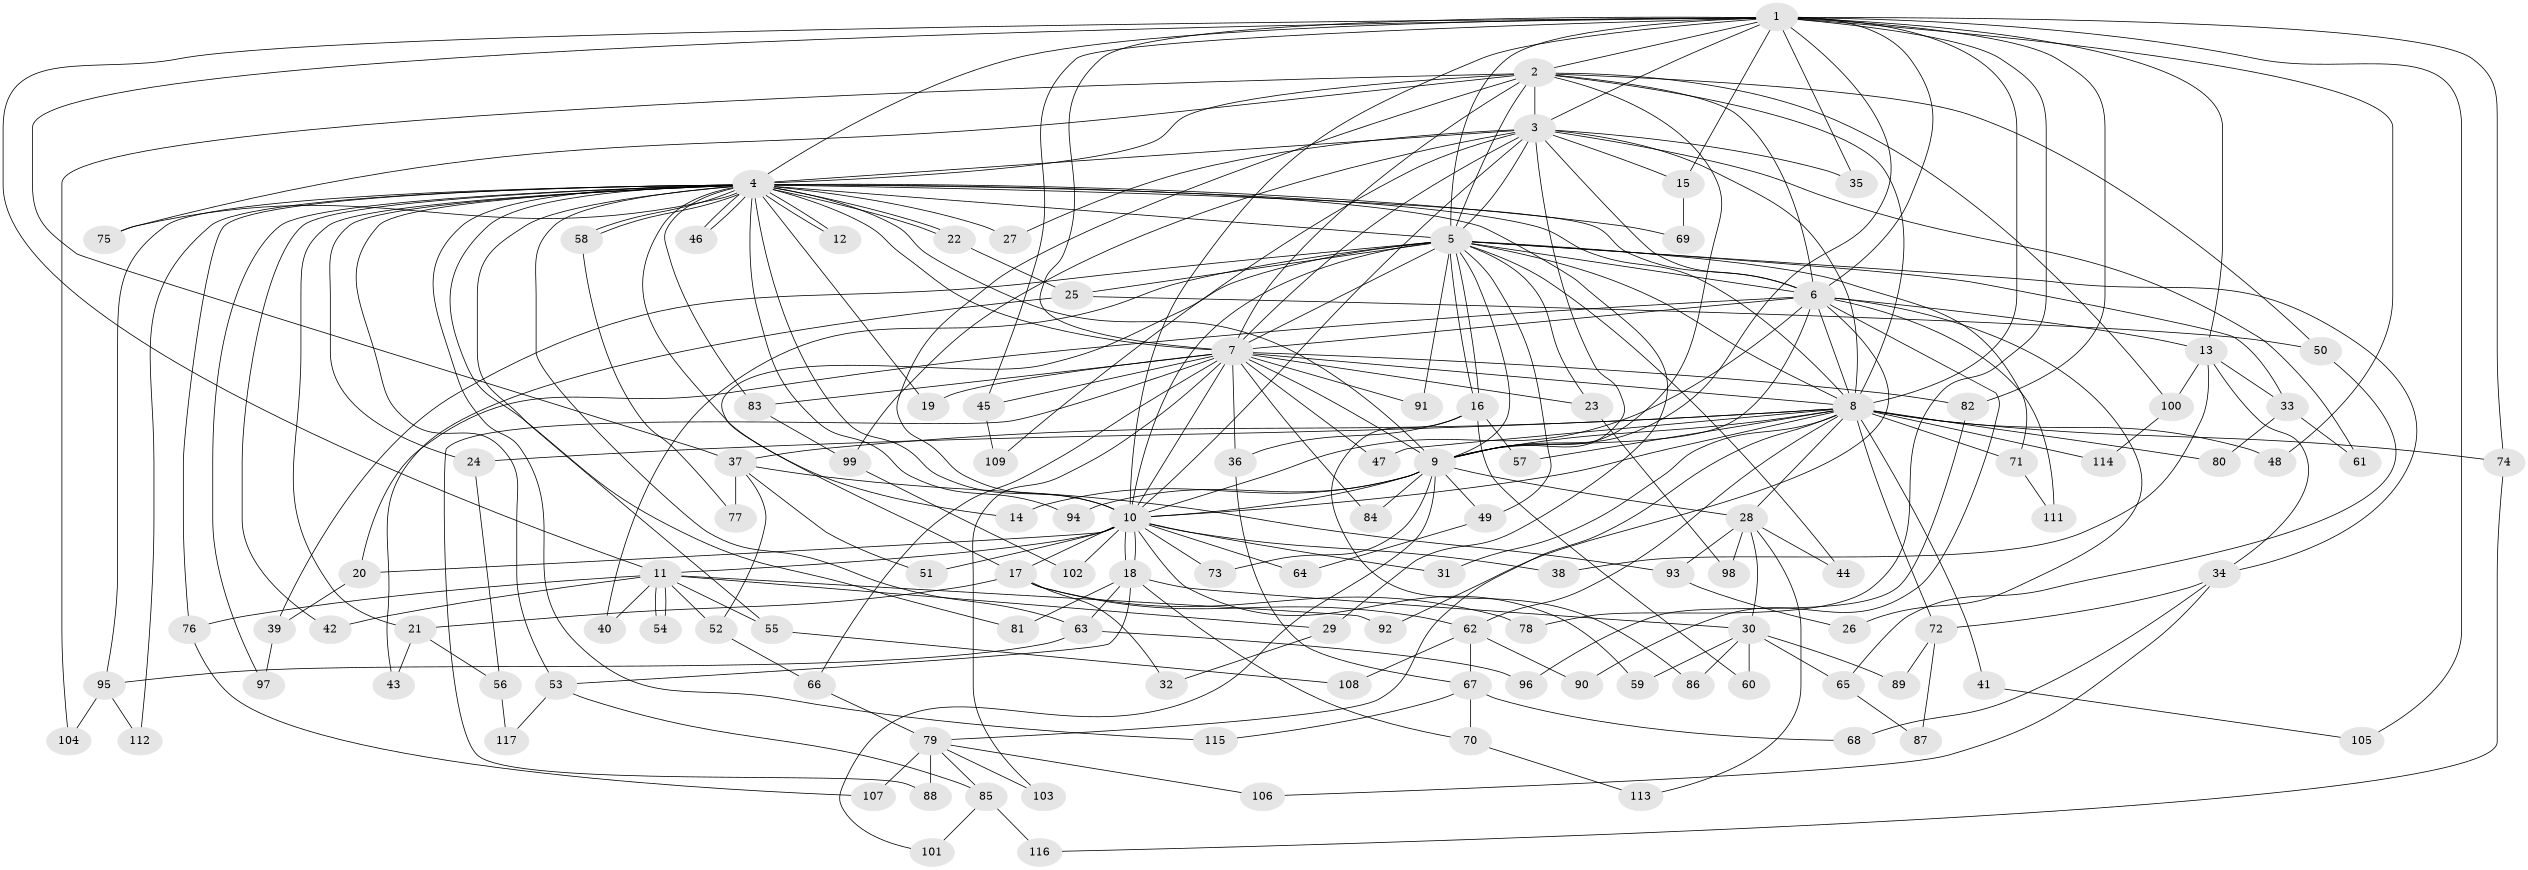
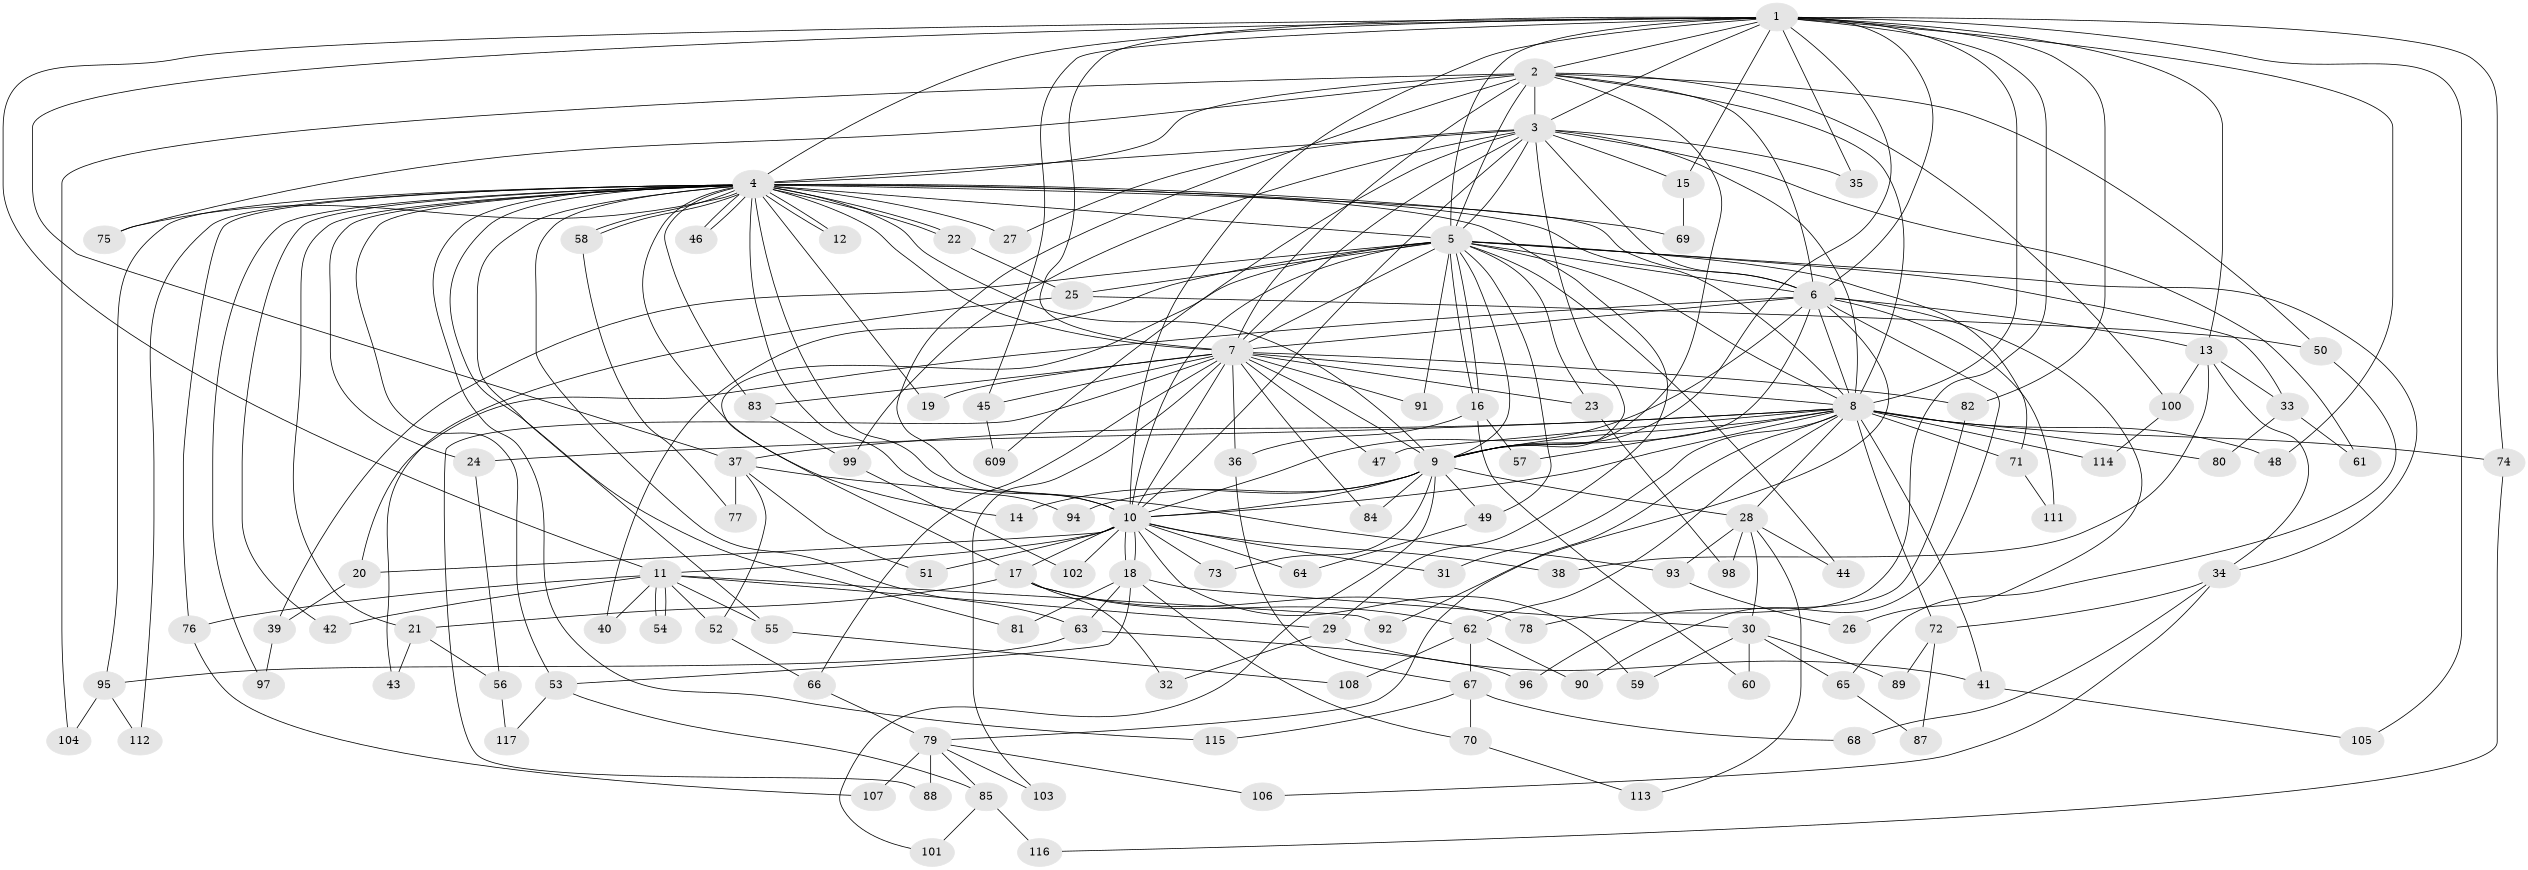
  graph {
    node [color=gray90 style=filled]
    1
    2
    3
    4
    5
    6
    7
    8
    9
    10
    11
    13
    15
    35
    37
    45
    48
    74
    78
    82
    105
    50
    75
    100
    104
    27
    61
    99
-   109
+   109 [label=609]
    12
    14
    19
    21
    22
    24
    29
    42
    46
    53
    55
    58
    63
    69
    76
    81
    83
    94
    95
    97
    112
    115
    16
    17
    23
    25
    33
    34
    39
    40
    44
    49
    71
    91
    20
    26
    90
    92
    111
    36
    47
    66
    84
    88
    103
    28
    31
    41
    57
    62
    72
    79
    80
    114
    73
    101
    18
    38
    51
    59
    64
    102
    52
    54
    93
    77
    116
    96
    65
    43
    56
    32
    85
    117
    108
    107
    60
-   86
    98
    68
    106
    67
    30
    113
    89
    87
    70
    1 -- 2
    1 -- 3
    1 -- 4
    1 -- 5
    1 -- 6
    1 -- 7
    1 -- 8
    1 -- 9
    1 -- 10
    1 -- 11
    1 -- 13
    1 -- 15
    1 -- 35
    1 -- 37
    1 -- 45
    1 -- 48
    1 -- 74
    1 -- 78
    1 -- 82
    1 -- 105
    2 -- 3
    2 -- 4
    2 -- 5
    2 -- 6
    2 -- 7
    2 -- 8
    2 -- 9
    2 -- 10
    2 -- 50
    2 -- 75
    2 -- 100
    2 -- 104
    3 -- 4
    3 -- 5
    3 -- 6
    3 -- 7
    3 -- 8
    3 -- 9
    3 -- 10
    3 -- 15
    3 -- 35
    3 -- 27
    3 -- 61
    3 -- 99
    3 -- 109
    4 -- 5
    4 -- 6
    4 -- 7
    4 -- 8
    4 -- 9
    4 -- 10
    4 -- 75
    4 -- 27
    4 -- 12
    4 -- 12
    4 -- 14
    4 -- 19
    4 -- 21
    4 -- 22
    4 -- 22
    4 -- 24
    4 -- 29
    4 -- 42
    4 -- 46
    4 -- 46
    4 -- 53
    4 -- 55
    4 -- 58
    4 -- 58
    4 -- 63
    4 -- 69
    4 -- 76
    4 -- 81
    4 -- 83
    4 -- 94
    4 -- 95
    4 -- 97
    4 -- 112
    4 -- 115
    5 -- 6
    5 -- 7
    5 -- 8
    5 -- 9
    5 -- 10
    5 -- 16
    5 -- 16
    5 -- 17
    5 -- 23
    5 -- 25
    5 -- 33
    5 -- 34
    5 -- 39
    5 -- 40
    5 -- 44
    5 -- 49
    5 -- 71
    5 -- 91
    6 -- 7
    6 -- 8
    6 -- 9
    6 -- 10
    6 -- 13
    6 -- 20
    6 -- 26
    6 -- 90
    6 -- 92
    6 -- 111
    7 -- 8
    7 -- 9
    7 -- 10
    7 -- 45
    7 -- 82
    7 -- 19
    7 -- 83
    7 -- 23
    7 -- 91
    7 -- 36
    7 -- 47
    7 -- 66
    7 -- 84
    7 -- 88
    7 -- 103
    8 -- 9
    8 -- 10
    8 -- 37
    8 -- 48
    8 -- 74
    8 -- 24
    8 -- 71
    8 -- 47
    8 -- 28
    8 -- 31
    8 -- 41
    8 -- 57
    8 -- 62
    8 -- 72
    8 -- 79
    8 -- 80
    8 -- 114
    9 -- 10
    9 -- 14
    9 -- 94
    9 -- 49
    9 -- 84
    9 -- 28
    9 -- 73
    9 -- 101
    10 -- 11
    10 -- 17
    10 -- 20
    10 -- 31
    10 -- 73
    10 -- 18
    10 -- 18
    10 -- 38
    10 -- 51
    10 -- 59
    10 -- 64
    10 -- 102
    11 -- 29
    11 -- 42
    11 -- 55
    11 -- 76
    11 -- 40
    11 -- 92
    11 -- 52
    11 -- 54
    11 -- 54
    13 -- 100
    13 -- 33
    13 -- 34
    13 -- 38
    15 -- 69
    37 -- 51
    37 -- 52
    37 -- 93
    37 -- 77
    45 -- 109
    74 -- 116
    82 -- 96
    50 -- 65
    100 -- 114
    99 -- 102
    21 -- 43
    21 -- 56
    22 -- 25
    24 -- 56
+   29 -- 41
    29 -- 32
    53 -- 85
    53 -- 117
    55 -- 108
    58 -- 77
    63 -- 95
    63 -- 96
    76 -- 107
    83 -- 99
    95 -- 104
    95 -- 112
    16 -- 36
    16 -- 57
    16 -- 60
-   16 -- 86
    17 -- 78
    17 -- 21
    17 -- 62
    17 -- 32
    23 -- 98
    25 -- 50
    25 -- 43
    33 -- 61
    33 -- 80
    34 -- 72
    34 -- 68
    34 -- 106
    39 -- 97
    49 -- 64
    71 -- 111
    20 -- 39
    36 -- 67
    66 -- 79
    28 -- 44
    28 -- 93
    28 -- 98
    28 -- 30
    28 -- 113
    41 -- 105
    62 -- 90
    62 -- 108
    62 -- 67
    72 -- 89
    72 -- 87
    79 -- 88
    79 -- 103
    79 -- 85
    79 -- 107
    79 -- 106
    18 -- 53
    18 -- 63
    18 -- 81
    18 -- 30
    18 -- 70
    52 -- 66
    93 -- 26
    65 -- 87
    56 -- 117
    85 -- 101
    85 -- 116
    67 -- 115
    67 -- 68
    67 -- 70
    30 -- 59
    30 -- 65
    30 -- 60
-   30 -- 86
    30 -- 89
    70 -- 113
  }
